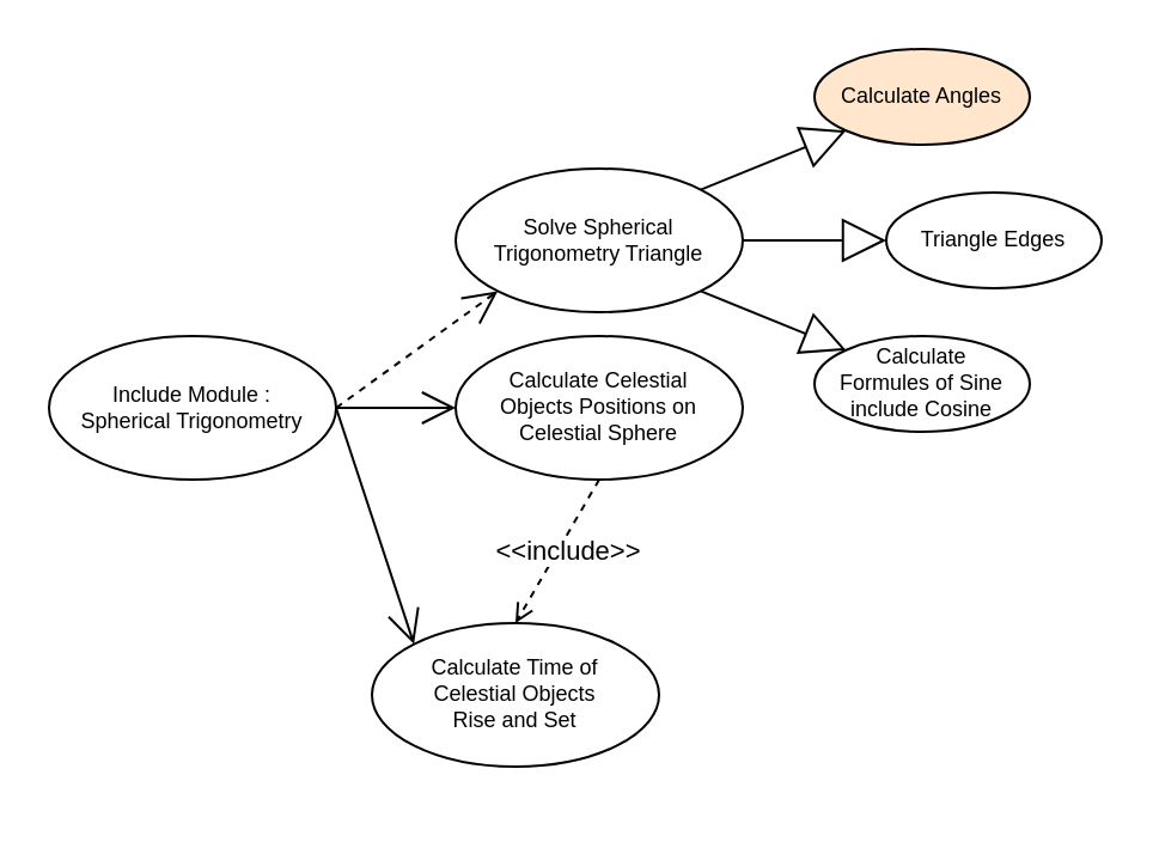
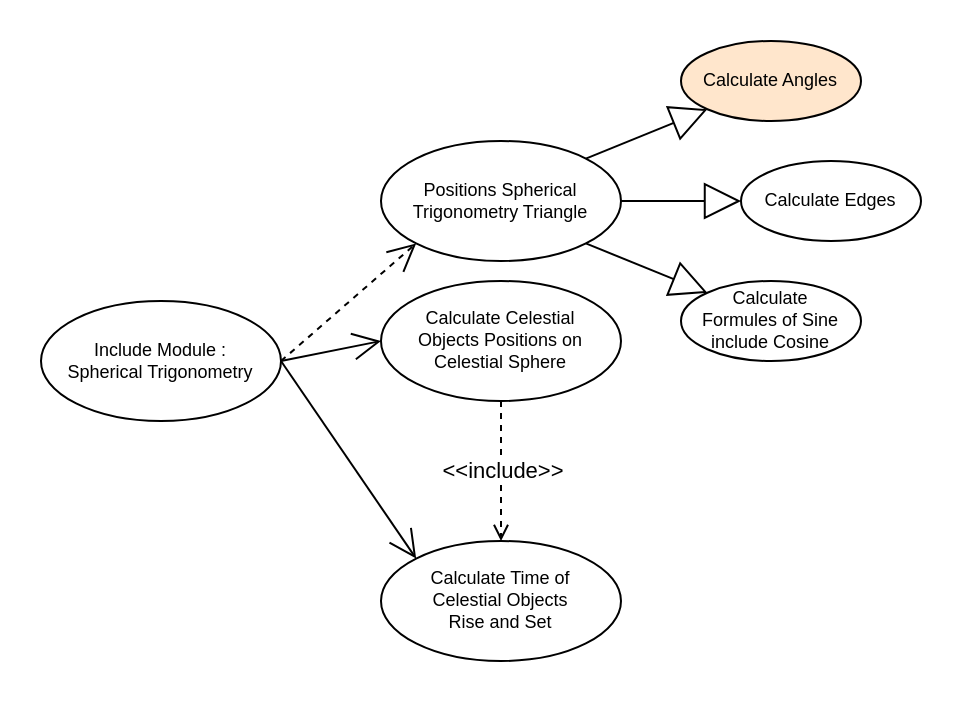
  <mxCell id="0" />
  <mxCell id="1" parent="0" />
- <mxCell id="2" value="Include Module :&lt;div&gt;Spherical Trigonometry&lt;/div&gt;" style="ellipse;whiteSpace=wrap;html=1;fontSize=9;" vertex="1" parent="1"><mxGeometry x="20" y="140" width="120" height="60" as="geometry" /></mxCell>
- <mxCell id="3" value="Calculate Time of&lt;div&gt;Celestial Objects&lt;br&gt;&lt;div&gt;Rise and Set&lt;/div&gt;&lt;/div&gt;" style="ellipse;whiteSpace=wrap;html=1;fontSize=9;" vertex="1" parent="1"><mxGeometry x="155" y="260" width="120" height="60" as="geometry" /></mxCell>
+ <mxCell id="2" value="Include Module :&lt;div&gt;Spherical Trigonometry&lt;/div&gt;" style="ellipse;whiteSpace=wrap;html=1;fontSize=9;" vertex="1" parent="1"><mxGeometry x="20" y="150" width="120" height="60" as="geometry" /></mxCell>
+ <mxCell id="3" value="Calculate Time of&lt;div&gt;Celestial Objects&lt;br&gt;&lt;div&gt;Rise and Set&lt;/div&gt;&lt;/div&gt;" style="ellipse;whiteSpace=wrap;html=1;fontSize=9;" vertex="1" parent="1"><mxGeometry x="190" y="270" width="120" height="60" as="geometry" /></mxCell>
  <mxCell id="4" value="Calculate Celestial&lt;div&gt;Objects Positions on&lt;div&gt;Celestial Sphere&lt;/div&gt;&lt;/div&gt;" style="ellipse;whiteSpace=wrap;html=1;fontSize=9;" vertex="1" parent="1"><mxGeometry x="190" y="140" width="120" height="60" as="geometry" /></mxCell>
  <mxCell id="5" value="" style="endArrow=open;endFill=1;endSize=12;html=1;rounded=0;exitX=1;exitY=0.5;exitDx=0;exitDy=0;entryX=0;entryY=0;entryDx=0;entryDy=0;" edge="1" parent="1" source="2" target="3"><mxGeometry width="160" relative="1" as="geometry"><mxPoint x="110" y="70" as="sourcePoint" /><mxPoint x="200" y="30" as="targetPoint" /></mxGeometry></mxCell>
  <mxCell id="6" value="" style="endArrow=open;endFill=1;endSize=12;html=1;rounded=0;exitX=1;exitY=0.5;exitDx=0;exitDy=0;entryX=0;entryY=1;entryDx=0;entryDy=0;dashed=1;" edge="1" parent="1" source="2" target="8"><mxGeometry width="160" relative="1" as="geometry"><mxPoint x="120" y="70" as="sourcePoint" /><mxPoint x="207.574" y="121.213" as="targetPoint" /></mxGeometry></mxCell>
  <mxCell id="7" value="" style="endArrow=open;endFill=1;endSize=12;html=1;rounded=0;exitX=1;exitY=0.5;exitDx=0;exitDy=0;entryX=0;entryY=0.5;entryDx=0;entryDy=0;" edge="1" parent="1" source="2" target="4"><mxGeometry width="160" relative="1" as="geometry"><mxPoint x="120" y="80" as="sourcePoint" /><mxPoint x="210" y="40" as="targetPoint" /></mxGeometry></mxCell>
- <mxCell id="8" value="Solve Spherical&lt;div&gt;Trigonometry Triangle&lt;/div&gt;" style="ellipse;whiteSpace=wrap;html=1;fontSize=9;" vertex="1" parent="1"><mxGeometry x="190" y="70" width="120" height="60" as="geometry" /></mxCell>
+ <mxCell id="8" value="Positions Spherical&lt;div&gt;Trigonometry Triangle&lt;/div&gt;" style="ellipse;whiteSpace=wrap;html=1;fontSize=9;" vertex="1" parent="1"><mxGeometry x="190" y="70" width="120" height="60" as="geometry" /></mxCell>
  <mxCell id="9" value="Calculate Angles" style="ellipse;whiteSpace=wrap;html=1;fontSize=9;fillColor=#ffe6cc;" vertex="1" parent="1"><mxGeometry x="340" y="20" width="90" height="40" as="geometry" /></mxCell>
- <mxCell id="10" value="Triangle Edges" style="ellipse;whiteSpace=wrap;html=1;fontSize=9;" vertex="1" parent="1"><mxGeometry x="370" y="80" width="90" height="40" as="geometry" /></mxCell>
+ <mxCell id="10" value="Calculate Edges" style="ellipse;whiteSpace=wrap;html=1;fontSize=9;" vertex="1" parent="1"><mxGeometry x="370" y="80" width="90" height="40" as="geometry" /></mxCell>
  <mxCell id="11" value="Calculate&lt;div&gt;Formules of Sine&lt;div&gt;include Cosine&lt;/div&gt;&lt;/div&gt;" style="ellipse;whiteSpace=wrap;html=1;fontSize=9;" vertex="1" parent="1"><mxGeometry x="340" y="140" width="90" height="40" as="geometry" /></mxCell>
  <mxCell id="12" value="" style="endArrow=block;endSize=16;endFill=0;html=1;rounded=0;exitX=1;exitY=0;exitDx=0;exitDy=0;entryX=0;entryY=1;entryDx=0;entryDy=0;" edge="1" parent="1" source="8" target="9"><mxGeometry width="160" relative="1" as="geometry"><mxPoint x="350" y="90" as="sourcePoint" /><mxPoint x="410" y="30" as="targetPoint" /></mxGeometry></mxCell>
  <mxCell id="13" value="" style="endArrow=block;endSize=16;endFill=0;html=1;rounded=0;exitX=1;exitY=0.5;exitDx=0;exitDy=0;entryX=0;entryY=0.5;entryDx=0;entryDy=0;" edge="1" parent="1" source="8" target="10"><mxGeometry width="160" relative="1" as="geometry"><mxPoint x="310" y="150" as="sourcePoint" /><mxPoint x="427" y="101" as="targetPoint" /></mxGeometry></mxCell>
  <mxCell id="14" value="" style="endArrow=block;endSize=16;endFill=0;html=1;rounded=0;exitX=1;exitY=1;exitDx=0;exitDy=0;entryX=0;entryY=0;entryDx=0;entryDy=0;" edge="1" parent="1" source="8" target="11"><mxGeometry width="160" relative="1" as="geometry"><mxPoint x="310" y="169" as="sourcePoint" /><mxPoint x="400" y="180" as="targetPoint" /></mxGeometry></mxCell>
  <mxCell id="15" value="" style="html=1;verticalAlign=bottom;labelBackgroundColor=none;endArrow=open;endFill=0;dashed=1;rounded=0;exitX=0.5;exitY=1;exitDx=0;exitDy=0;entryX=0.5;entryY=0;entryDx=0;entryDy=0;" edge="1" parent="1" source="4" target="3"><mxGeometry x="0.143" width="160" relative="1" as="geometry"><mxPoint x="321" y="230" as="sourcePoint" /><mxPoint x="260" y="255" as="targetPoint" /><mxPoint as="offset" /></mxGeometry></mxCell>
  <mxCell id="16" value="&amp;lt;&amp;lt;include&amp;gt;&amp;gt;" style="edgeLabel;html=1;align=center;verticalAlign=middle;resizable=0;points=[];" vertex="1" connectable="0" parent="15"><mxGeometry x="-0.192" y="-2" relative="1" as="geometry"><mxPoint x="2" y="6" as="offset" /></mxGeometry></mxCell>
